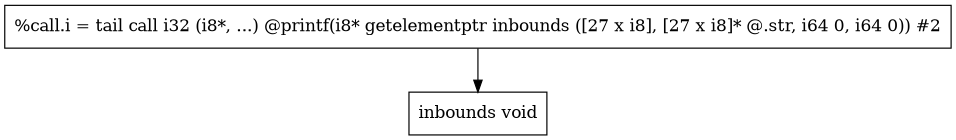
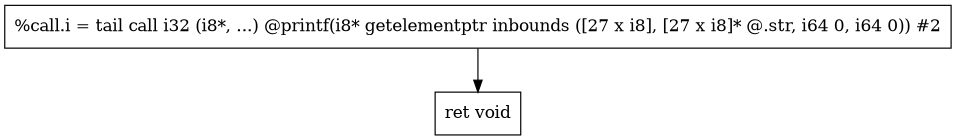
  digraph {
    node [shape=record]
    n1 [label="  %call.i = tail call i32 (i8*, ...) @printf(i8* getelementptr inbounds ([27 x i8], [27 x i8]* @.str, i64 0, i64 0)) #2"]
-   n2 [label="inbounds void"]
+   n2 [label="  ret void"]
    n1 -> n2
  }
